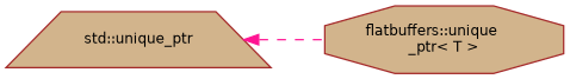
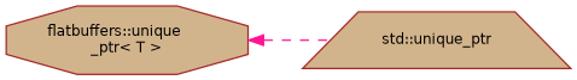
  digraph {
    rankdir=LR
    node [color=brown fillcolor=tan fontname=Helvetica fontsize=10 style=filled]
    n1 [height=0.2 label="std::unique_ptr" shape=trapezium width=0.4]
    n2 [height=0.2 label="flatbuffers::unique\l_ptr\< T \>" shape=octagon width=0.4]
-   n1 -> n2 [color=deeppink dir=back fontname=Helvetica fontsize=10 labelfontname=Helvetica labelfontsize=10 style=dashed]
+   n2 -> n1 [color=deeppink dir=back fontname=Helvetica fontsize=10 labelfontname=Helvetica labelfontsize=10 style=dashed]
  }
